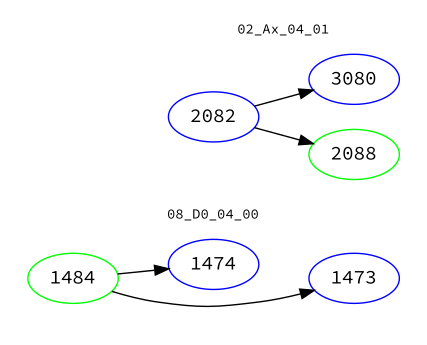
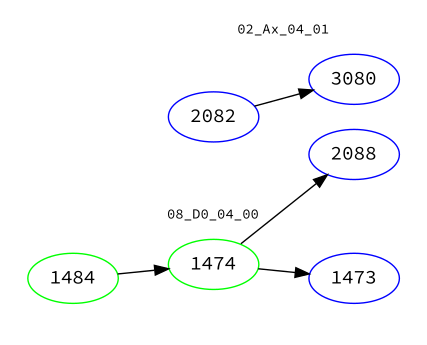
  digraph {
    fontname="Source Code Pro"
    rankdir=LR
    node [color=blue fontname="Source Code Pro"]
    edge [color=black fontname="Source Code Pro"]
    n1 [label=2082]
    n2 [label=3080]
-   n3 [color=green label=2088]
-   n4 [label=1474]
+   n3 [label=2088]
+   n4 [color=green label=1474]
    n5 [label=1473]
    n6 [color=green label=1484]
    subgraph cluster_1 {
      color=white
      fontsize=10
      label="02_Ax_04_01"
      n1
      n2
      n3
    }
    subgraph cluster_2 {
      color=white
      fontsize=10
      label="08_D0_04_00"
      n4
      n5
      n6
    }
    n1 -> n2
-   n1 -> n3
-   n6 -> n5
+   n4 -> n3
+   n4 -> n5
    n6 -> n4
  }
